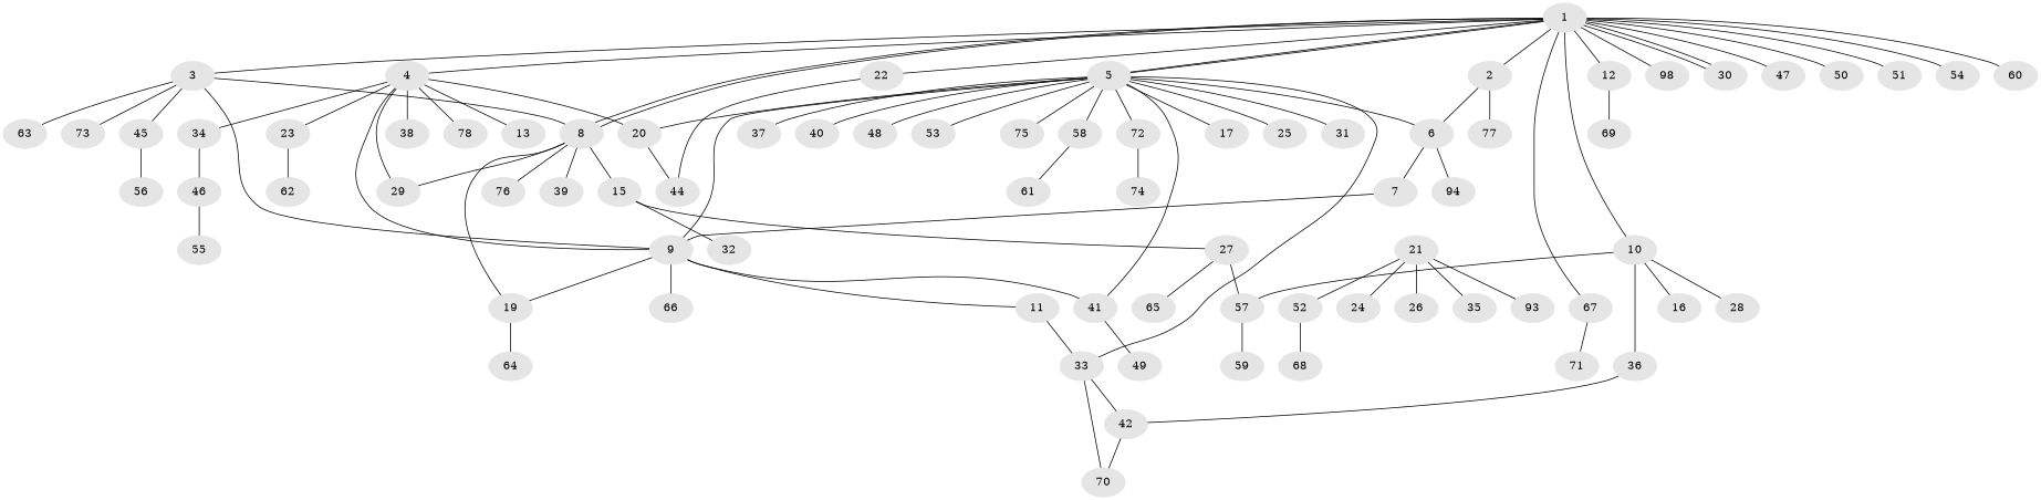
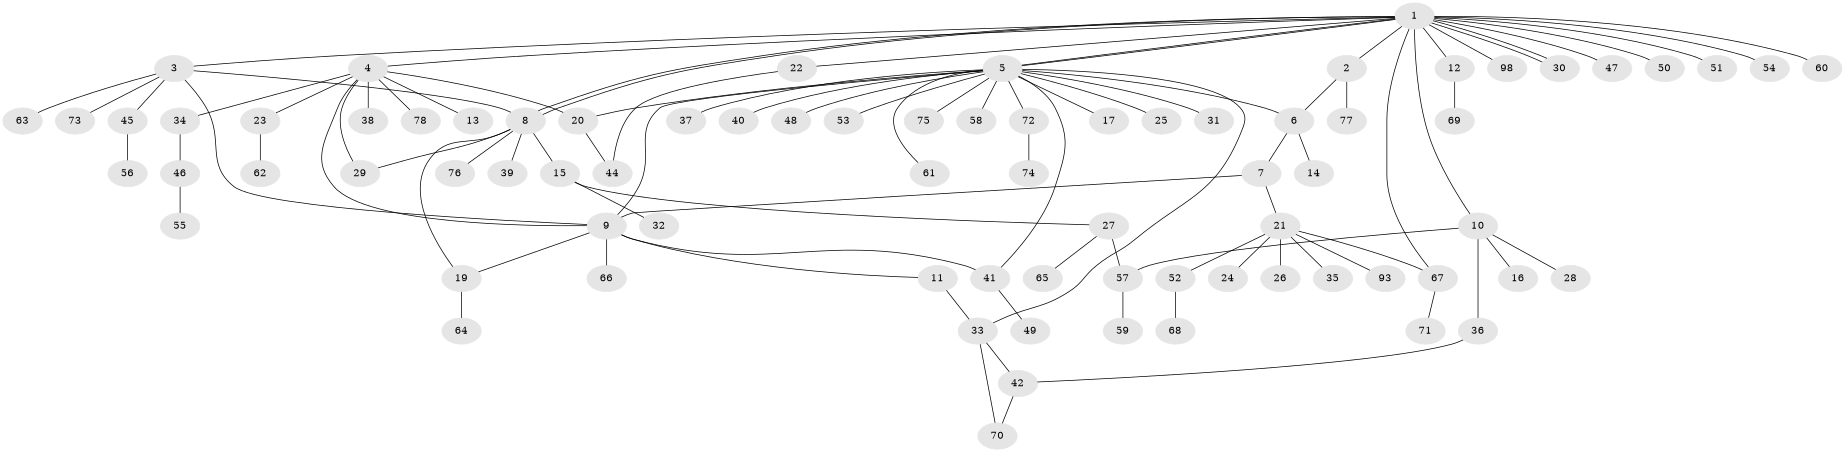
  graph {
    node [color=gray90 style=filled]
    1
    2
    3
    4
    5
    8
    10
    12
    n9 [label=98]
    22
    30
    47
    50
    51
    54
    60
    67
    6
    77
    9
    45
    63
    73
    13
    20
    23
    29
    34
    38
    78
    17
    25
    31
    33
    37
    40
    41
    48
    53
    58
    61
    72
    75
    15
    19
    39
    76
    16
    28
    36
    57
    69
    44
    71
    7
-   14 [label=94]
+   14
    11
    66
    56
    62
    46
    42
    70
    49
    74
    21
    24
    26
    35
    n70 [label=93]
    52
    27
    32
    64
    59
    65
    68
    55
    1 -- 2
    1 -- 3
    1 -- 4
    1 -- 5
    1 -- 5
    1 -- 8
    1 -- 8
    1 -- 10
    1 -- 12
    1 -- n9
    1 -- 22
    1 -- 30
    1 -- 30
    1 -- 47
    1 -- 50
    1 -- 51
    1 -- 54
    1 -- 60
    1 -- 67
    2 -- 6
    2 -- 77
    3 -- 8
    3 -- 9
    3 -- 45
    3 -- 63
    3 -- 73
    4 -- 9
    4 -- 13
    4 -- 20
    4 -- 23
    4 -- 29
    4 -- 34
    4 -- 38
    4 -- 78
    5 -- 6
    5 -- 9
    5 -- 20
    5 -- 17
    5 -- 25
    5 -- 31
    5 -- 33
    5 -- 37
    5 -- 40
    5 -- 41
    5 -- 48
    5 -- 53
    5 -- 58
-   58 -- 61
+   5 -- 61
    5 -- 72
    5 -- 75
    8 -- 29
    8 -- 15
    8 -- 19
    8 -- 39
    8 -- 76
    10 -- 16
    10 -- 28
    10 -- 36
    10 -- 57
    12 -- 69
    22 -- 44
    67 -- 71
    6 -- 7
    6 -- 14
    9 -- 41
    9 -- 19
    9 -- 11
    9 -- 66
    45 -- 56
    20 -- 44
    23 -- 62
    34 -- 46
    33 -- 42
    33 -- 70
    41 -- 49
    72 -- 74
    15 -- 27
    15 -- 32
    19 -- 64
    36 -- 42
    57 -- 59
    7 -- 9
+   7 -- 21
    11 -- 33
    46 -- 55
    42 -- 70
+   21 -- 67
    21 -- 24
    21 -- 26
    21 -- 35
    21 -- n70
    21 -- 52
    52 -- 68
    27 -- 57
    27 -- 65
  }
